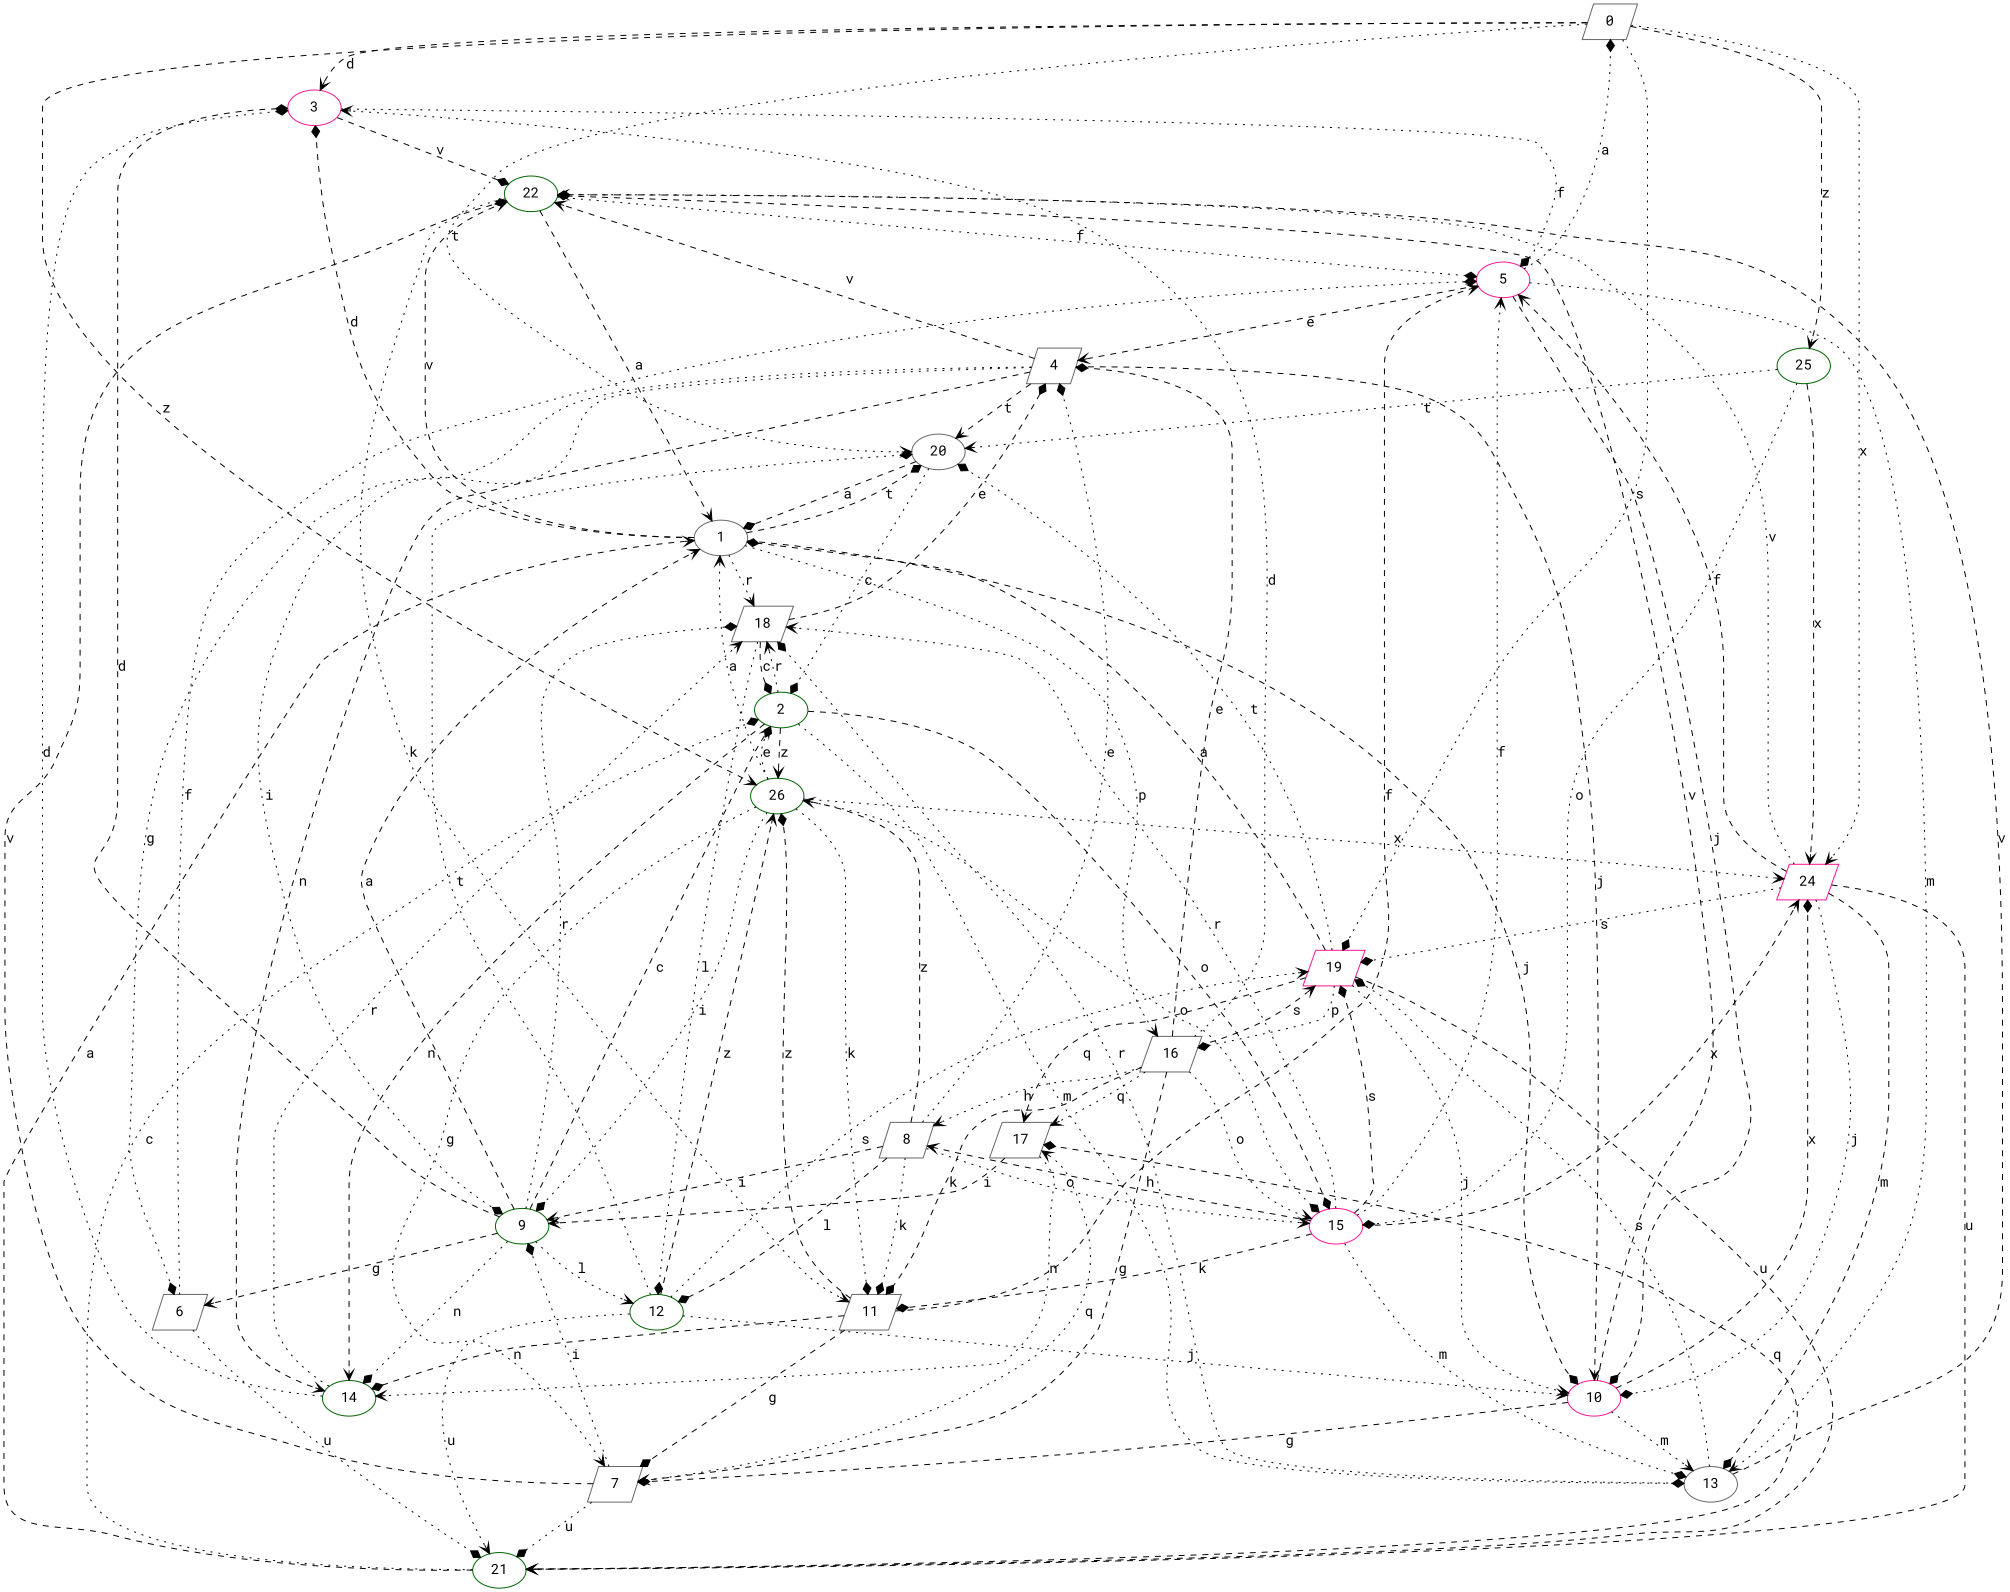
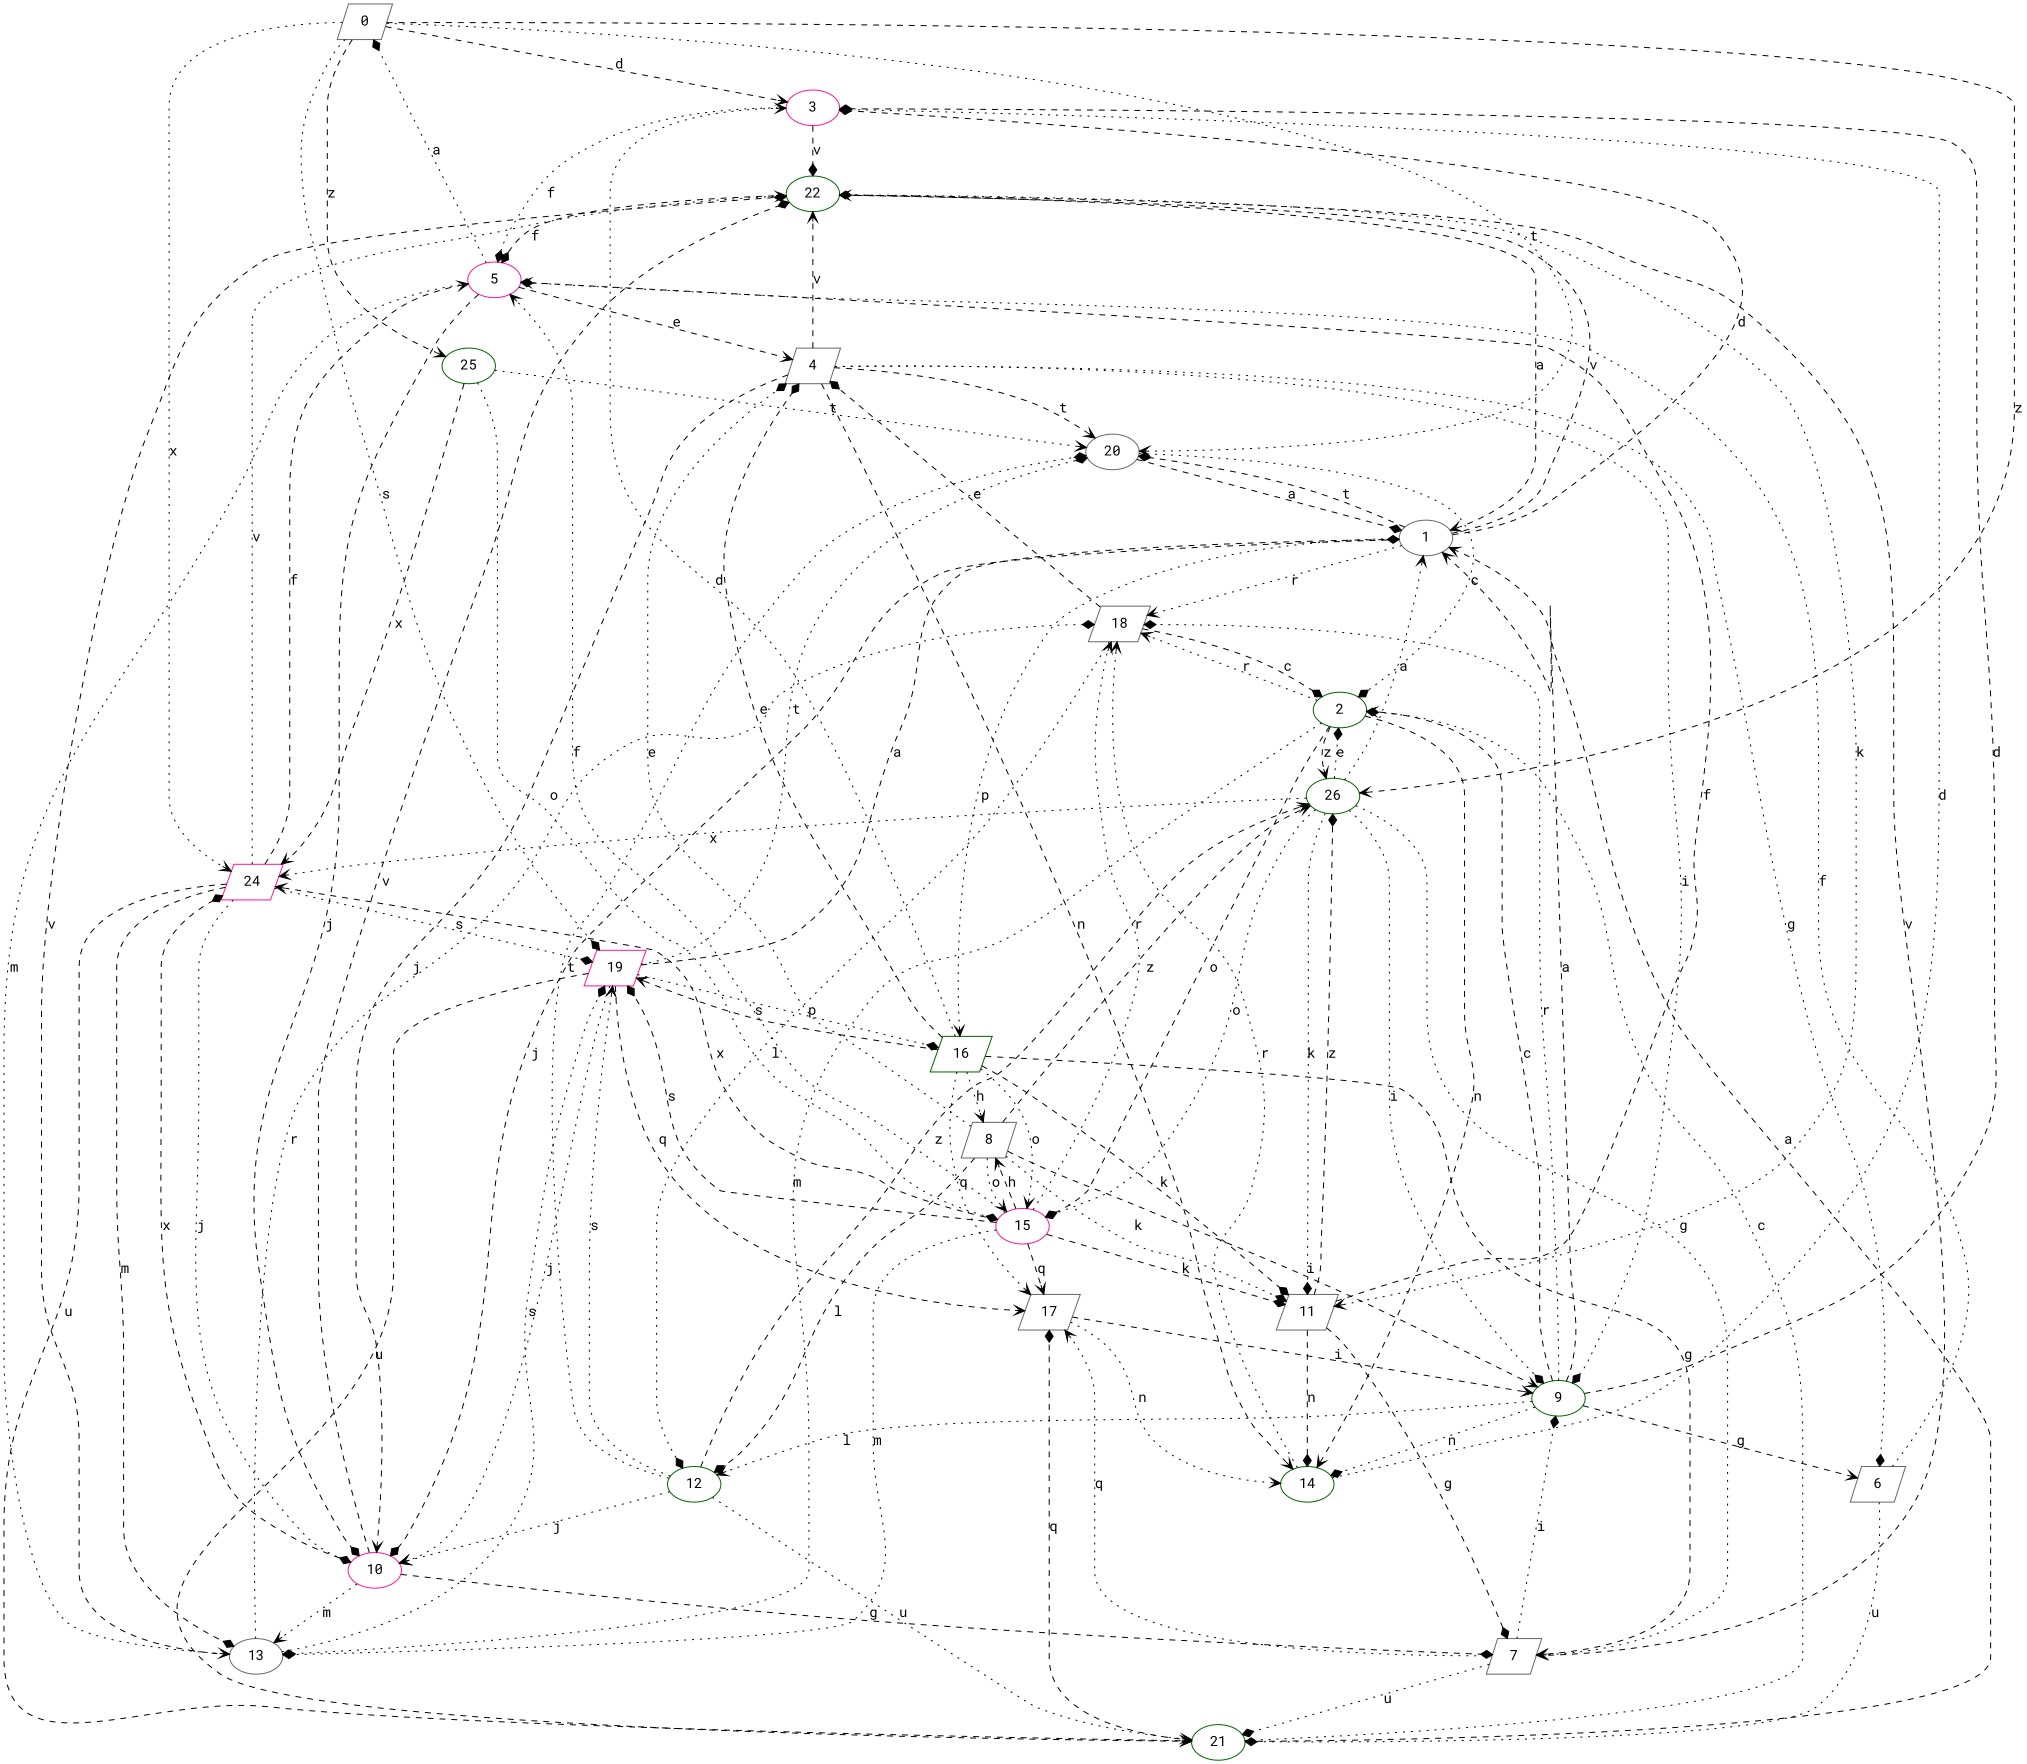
  strict digraph {
    fontname="Roboto Mono"
    node [color=gray40 fontname="Roboto Mono" shape=ellipse]
    edge [arrowhead=vee fontname="Roboto Mono" style=dotted]
    0 [shape=parallelogram]
    3 [color=deeppink]
    19 [color=deeppink shape=parallelogram]
    20
    24 [color=deeppink shape=parallelogram]
    25 [color=darkgreen]
    26 [color=darkgreen]
    22 [color=darkgreen]
    5 [color=deeppink]
    1
    10 [color=deeppink]
-   16 [shape=parallelogram]
+   16 [color=darkgreen shape=parallelogram]
    21 [color=darkgreen]
    17 [shape=parallelogram]
    2 [color=darkgreen]
    13
    15 [color=deeppink]
    9 [color=darkgreen]
    7 [shape=parallelogram]
    11 [shape=parallelogram]
    18 [shape=parallelogram]
    4 [shape=parallelogram]
    8 [shape=parallelogram]
    12 [color=darkgreen]
    14 [color=darkgreen]
    6 [shape=parallelogram]
    0 -> 3 [label=d style=dashed]
    0 -> 19 [arrowhead=diamond label=s]
    0 -> 20 [label=t]
    0 -> 24 [label=x]
    0 -> 25 [label=z style=dashed]
    0 -> 26 [label=z style=dashed]
    3 -> 22 [arrowhead=diamond label=v style=dashed]
    3 -> 5 [arrowhead=diamond label=f]
    19 -> 20 [arrowhead=diamond label=t]
    19 -> 1 [arrowhead=diamond label=a style=dashed]
    19 -> 10 [label=j]
    19 -> 16 [arrowhead=diamond label=p]
    19 -> 21 [label=u style=dashed]
    19 -> 17 [label=q style=dashed]
    20 -> 1 [arrowhead=diamond label=a style=dashed]
    20 -> 2 [arrowhead=diamond label=c]
    24 -> 19 [arrowhead=diamond label=s]
    24 -> 22 [label=v]
    24 -> 5 [label=f style=dashed]
    24 -> 10 [arrowhead=diamond label=j]
    24 -> 21 [label=u style=dashed]
    24 -> 13 [arrowhead=diamond label=m style=dashed]
    25 -> 20 [label=t]
    25 -> 24 [label=x style=dashed]
    25 -> 15 [arrowhead=diamond label=o]
    26 -> 24 [label=x]
    26 -> 1 [label=a]
    26 -> 2 [arrowhead=diamond label=e]
    26 -> 15 [arrowhead=diamond label=o]
    26 -> 9 [arrowhead=diamond label=i]
    26 -> 7 [label=g]
    26 -> 11 [arrowhead=diamond label=k]
-   22 -> 5 [arrowhead=diamond label=f]
+   22 -> 5 [arrowhead=diamond label=f style=dashed]
    22 -> 1 [label=a style=dashed]
    22 -> 11 [label=k]
    5 -> 0 [arrowhead=diamond label=a]
    5 -> 10 [arrowhead=diamond label=j style=dashed]
    5 -> 13 [label=m]
    5 -> 4 [label=e style=dashed]
    1 -> 3 [arrowhead=diamond label=d style=dashed]
    1 -> 20 [arrowhead=diamond label=t style=dashed]
    1 -> 22 [label=v style=dashed]
    1 -> 10 [arrowhead=diamond label=j style=dashed]
    1 -> 16 [label=p]
    1 -> 18 [label=r]
    10 -> 24 [arrowhead=diamond label=x style=dashed]
    10 -> 22 [arrowhead=diamond label=v style=dashed]
    10 -> 13 [label=m]
    10 -> 7 [arrowhead=diamond label=g style=dashed]
    16 -> 3 [label=d]
    16 -> 19 [label=s style=dashed]
    16 -> 17 [label=q]
    16 -> 15 [label=o]
    16 -> 7 [label=g style=dashed]
    16 -> 11 [arrowhead=diamond label=k style=dashed]
    16 -> 4 [arrowhead=diamond label=e style=dashed]
    16 -> 8 [label=h]
    21 -> 1 [label=a style=dashed]
    21 -> 17 [arrowhead=diamond label=q style=dashed]
    21 -> 2 [arrowhead=diamond label=c]
    17 -> 9 [label=i style=dashed]
    17 -> 14 [label=n]
    2 -> 26 [label=z style=dashed]
    2 -> 13 [arrowhead=diamond label=m]
    2 -> 15 [arrowhead=diamond label=o style=dashed]
    2 -> 18 [label=r]
    2 -> 14 [label=n style=dashed]
    13 -> 19 [arrowhead=diamond label=s]
    13 -> 22 [arrowhead=diamond label=v style=dashed]
    13 -> 18 [arrowhead=diamond label=r]
    15 -> 19 [arrowhead=diamond label=s style=dashed]
    15 -> 24 [label=x style=dashed]
    15 -> 5 [label=f]
+   15 -> 17 [label=q style=dashed]
    15 -> 13 [arrowhead=diamond label=m]
    15 -> 11 [arrowhead=diamond label=k style=dashed]
    15 -> 18 [label=r]
    15 -> 8 [label=h style=dashed]
    9 -> 3 [arrowhead=diamond label=d style=dashed]
    9 -> 1 [label=a style=dashed]
    9 -> 2 [label=c style=dashed]
    9 -> 18 [arrowhead=diamond label=r]
    9 -> 12 [label=l]
    9 -> 14 [arrowhead=diamond label=n]
    9 -> 6 [label=g style=dashed]
    7 -> 22 [arrowhead=diamond label=v style=dashed]
    7 -> 21 [arrowhead=diamond label=u]
    7 -> 17 [label=q]
    7 -> 9 [arrowhead=diamond label=i]
    11 -> 26 [arrowhead=diamond label=z style=dashed]
    11 -> 5 [label=f style=dashed]
    11 -> 7 [arrowhead=diamond label=g style=dashed]
    11 -> 14 [arrowhead=diamond label=n style=dashed]
    18 -> 2 [arrowhead=diamond label=c style=dashed]
    18 -> 4 [arrowhead=diamond label=e style=dashed]
    18 -> 12 [arrowhead=diamond label=l]
    4 -> 20 [label=t style=dashed]
    4 -> 22 [label=v style=dashed]
    4 -> 10 [label=j style=dashed]
    4 -> 9 [arrowhead=diamond label=i]
    4 -> 14 [label=n style=dashed]
    4 -> 6 [arrowhead=diamond label=g]
    8 -> 26 [label=z style=dashed]
    8 -> 15 [label=o]
    8 -> 9 [label=i style=dashed]
    8 -> 11 [arrowhead=diamond label=k]
    8 -> 4 [arrowhead=diamond label=e]
    8 -> 12 [arrowhead=diamond label=l style=dashed]
    12 -> 19 [label=s]
    12 -> 20 [arrowhead=diamond label=t]
    12 -> 26 [label=z style=dashed]
    12 -> 10 [label=j]
    12 -> 21 [label=u]
    14 -> 3 [arrowhead=diamond label=d]
    14 -> 18 [label=r]
    6 -> 5 [arrowhead=diamond label=f]
    6 -> 21 [arrowhead=diamond label=u]
  }
